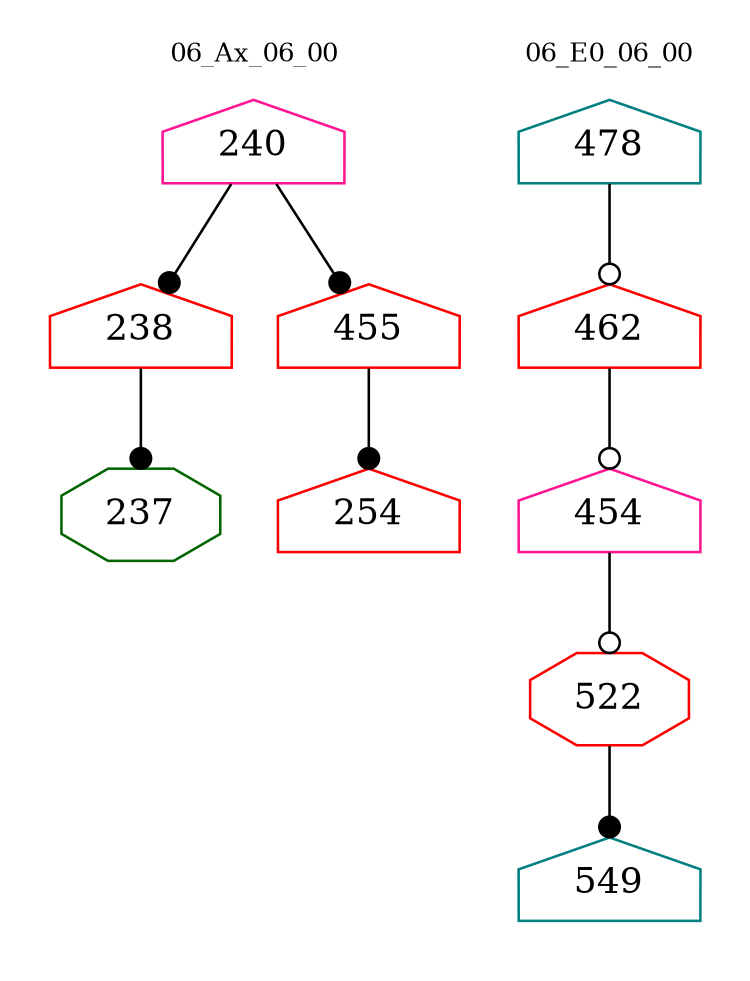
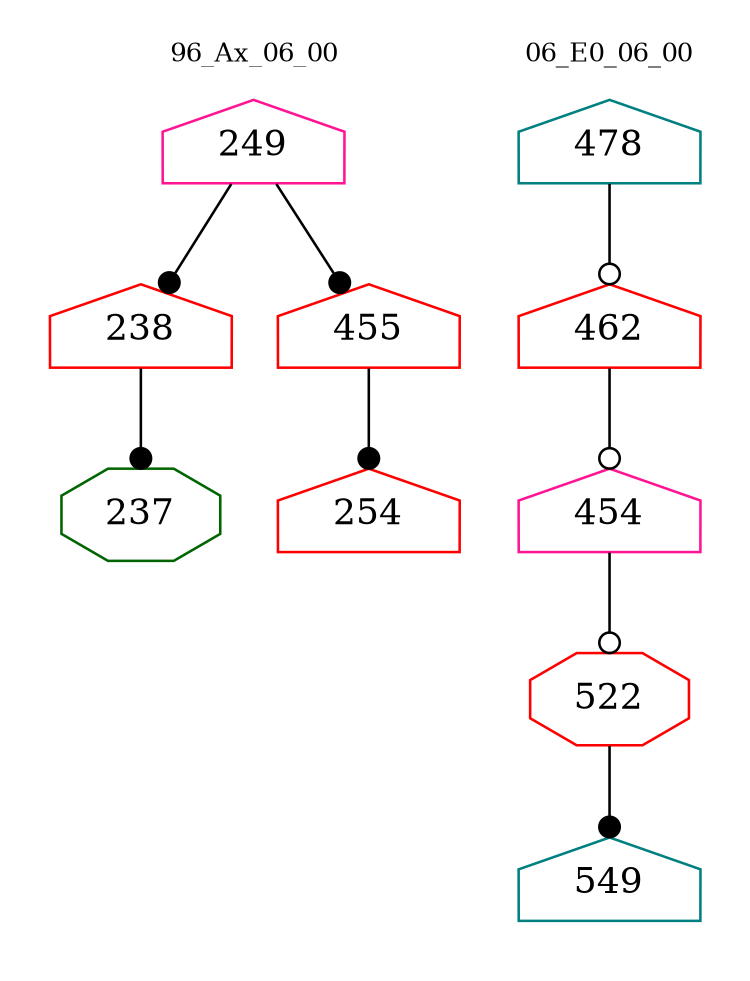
  digraph {
    node [color=red shape=house]
    edge [arrowhead=dot color=black]
-   n1 [color=deeppink label=240]
+   n1 [color=deeppink label=249]
    n2 [label=238]
    n3 [label=455]
    n4 [color=darkgreen label=237 shape=octagon]
    n5 [label=254]
    n6 [color=teal label=478]
    n7 [label=462]
    n8 [label=522 shape=octagon]
    n9 [color=deeppink label=454]
    n10 [color=teal label=549]
    subgraph cluster_1 {
      color=white
      fontsize=10
-     label="06_Ax_06_00"
+     label="96_Ax_06_00"
      n1
      n2
      n3
      n4
      n5
    }
    subgraph cluster_2 {
      color=white
      fontsize=10
      label="06_E0_06_00"
      n6
      n7
      n8
      n9
      n10
    }
    n1 -> n2
    n1 -> n3
    n2 -> n4
    n3 -> n5
    n6 -> n7 [arrowhead=odot]
    n7 -> n9 [arrowhead=odot]
    n8 -> n10
    n9 -> n8 [arrowhead=odot]
  }
